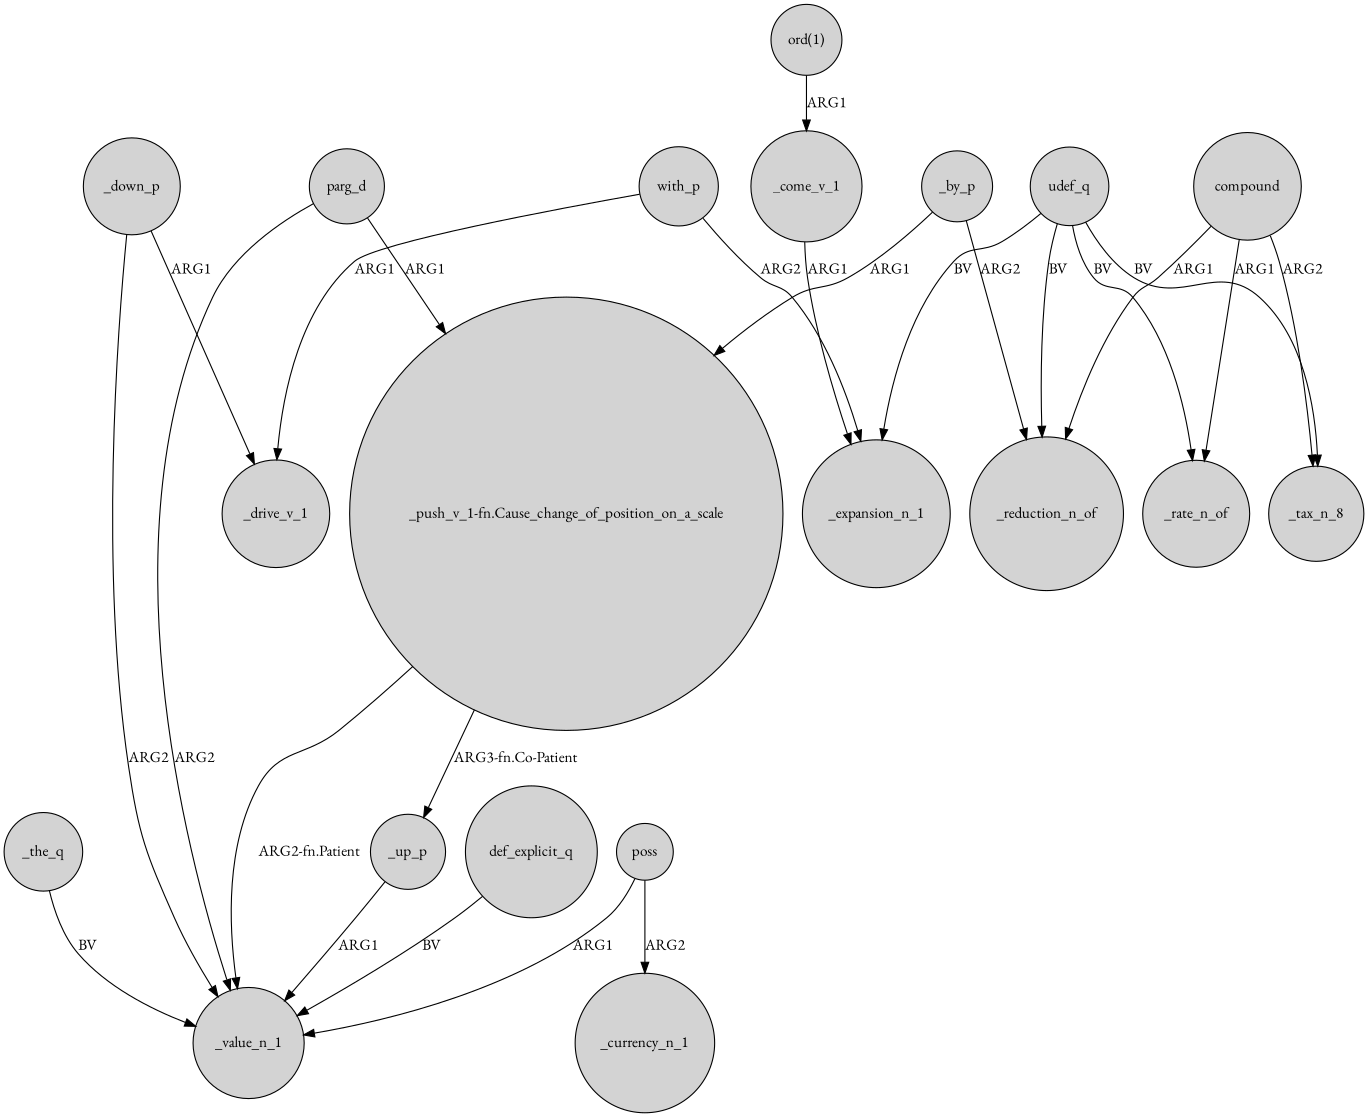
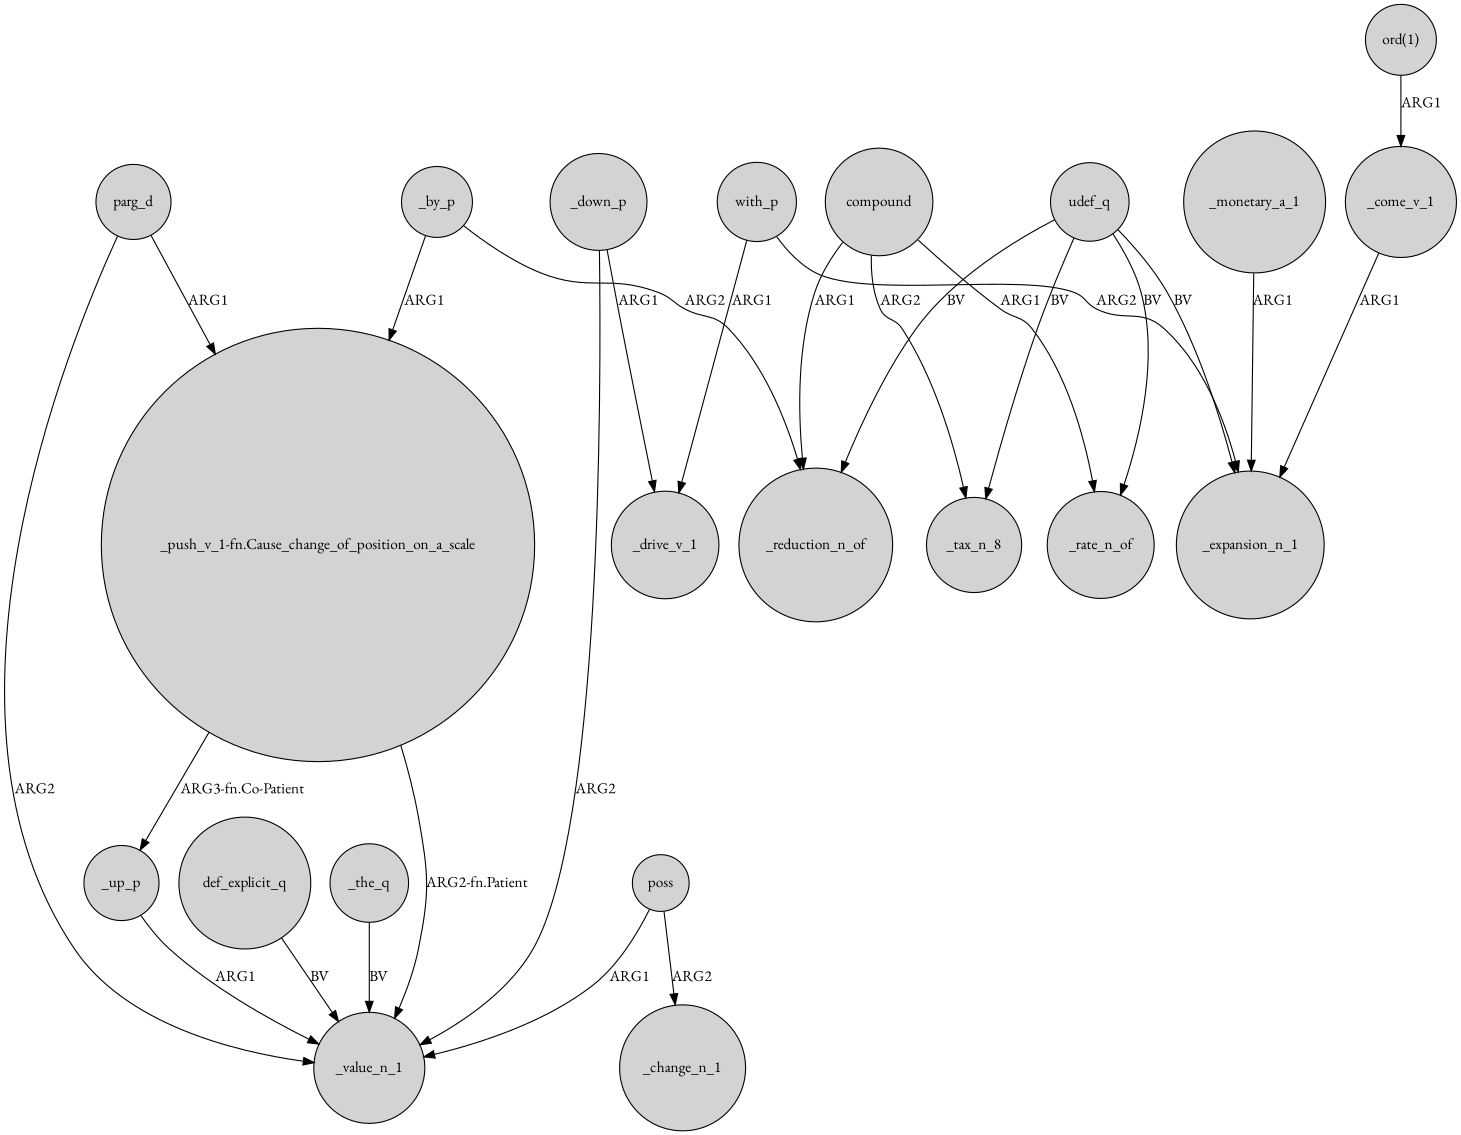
  digraph {
    fontname="EB Garamond"
    node [fontname="EB Garamond" shape=circle style=filled]
    edge [fontname="EB Garamond"]
    def_explicit_q
    _value_n_1
    parg_d
    "_push_v_1-fn.Cause_change_of_position_on_a_scale"
    _up_p
    _down_p
    _drive_v_1
    _by_p
    _reduction_n_of
    with_p
    _expansion_n_1
    udef_q
    _rate_n_of
    n14 [label=_tax_n_8]
    compound
+   _monetary_a_1
    poss
-   _currency_n_1
+   _currency_n_1 [label=_change_n_1]
    _come_v_1
    _the_q
    "ord(1)"
    def_explicit_q -> _value_n_1 [label=BV]
    parg_d -> _value_n_1 [label=ARG2]
    parg_d -> "_push_v_1-fn.Cause_change_of_position_on_a_scale" [label=ARG1]
    "_push_v_1-fn.Cause_change_of_position_on_a_scale" -> _value_n_1 [label="ARG2-fn.Patient"]
    "_push_v_1-fn.Cause_change_of_position_on_a_scale" -> _up_p [label="ARG3-fn.Co-Patient"]
    _up_p -> _value_n_1 [label=ARG1]
    _down_p -> _value_n_1 [label=ARG2]
    _down_p -> _drive_v_1 [label=ARG1]
    _by_p -> "_push_v_1-fn.Cause_change_of_position_on_a_scale" [label=ARG1]
    _by_p -> _reduction_n_of [label=ARG2]
    with_p -> _drive_v_1 [label=ARG1]
    with_p -> _expansion_n_1 [label=ARG2]
    udef_q -> _reduction_n_of [label=BV]
    udef_q -> _expansion_n_1 [label=BV]
    udef_q -> _rate_n_of [label=BV]
    udef_q -> n14 [label=BV]
    compound -> _reduction_n_of [label=ARG1]
    compound -> _rate_n_of [label=ARG1]
    compound -> n14 [label=ARG2]
+   _monetary_a_1 -> _expansion_n_1 [label=ARG1]
    poss -> _value_n_1 [label=ARG1]
    poss -> _currency_n_1 [label=ARG2]
    _come_v_1 -> _expansion_n_1 [label=ARG1]
    _the_q -> _value_n_1 [label=BV]
    "ord(1)" -> _come_v_1 [label=ARG1]
  }
